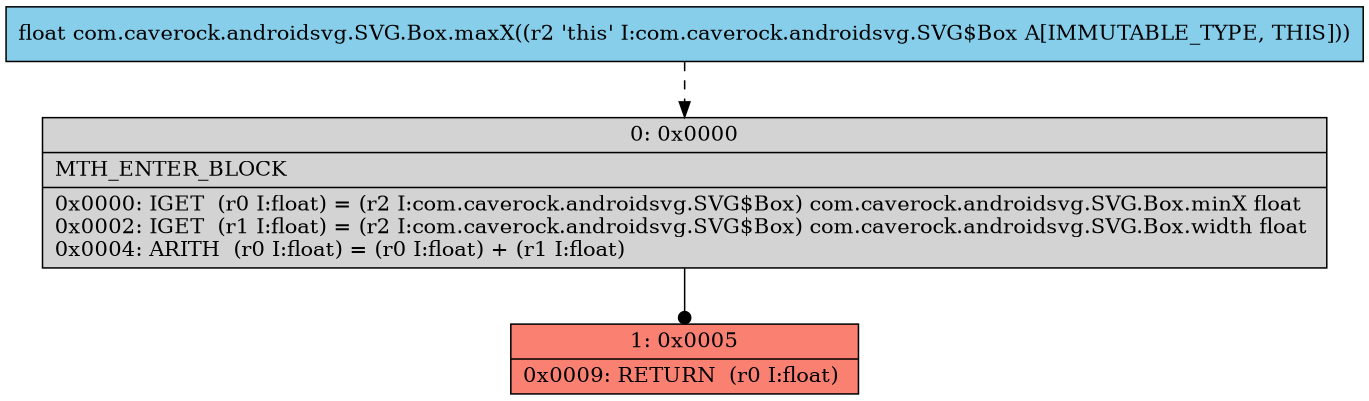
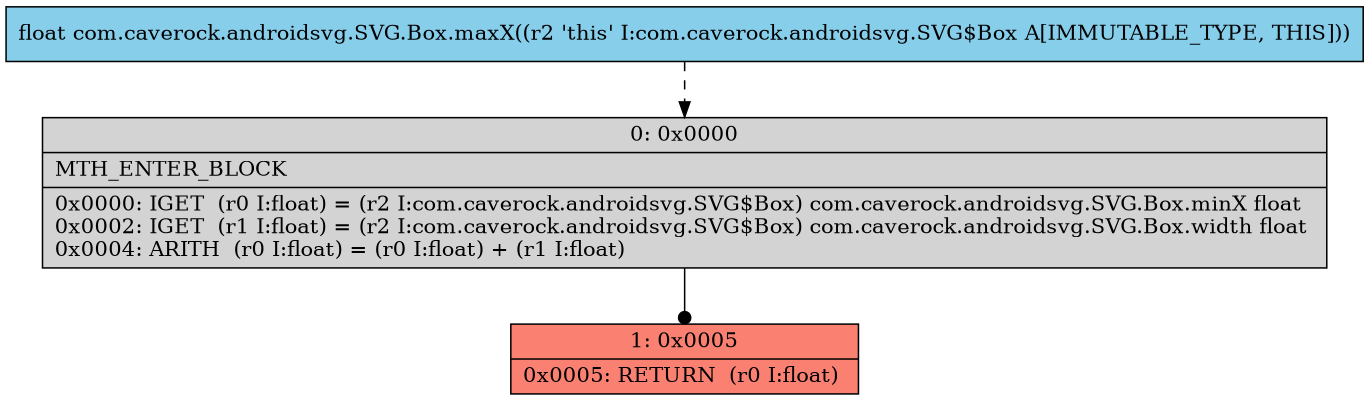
  digraph {
    node [shape=record style=filled]
    n1 [label="{0\:\ 0x0000|MTH_ENTER_BLOCK\l|0x0000: IGET  (r0 I:float) = (r2 I:com.caverock.androidsvg.SVG$Box) com.caverock.androidsvg.SVG.Box.minX float \l0x0002: IGET  (r1 I:float) = (r2 I:com.caverock.androidsvg.SVG$Box) com.caverock.androidsvg.SVG.Box.width float \l0x0004: ARITH  (r0 I:float) = (r0 I:float) + (r1 I:float) \l}" fillcolor=lightgrey]
-   n2 [label="{1\:\ 0x0005|0x0009: RETURN  (r0 I:float) \l}" fillcolor=salmon]
+   n2 [label="{1\:\ 0x0005|0x0005: RETURN  (r0 I:float) \l}" fillcolor=salmon]
    n3 [label="{float com.caverock.androidsvg.SVG.Box.maxX((r2 'this' I:com.caverock.androidsvg.SVG$Box A[IMMUTABLE_TYPE, THIS])) }" fillcolor=skyblue]
    n1 -> n2 [style=solid arrowhead=dot]
    n3 -> n1 [style=dashed arrowhead=normal]
  }
